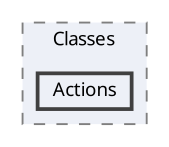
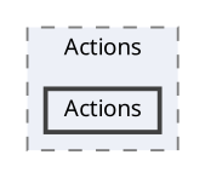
  digraph {
    compound=true
    fontname="Noto Sans"
    n1 [color=grey25 fillcolor="#edf0f7" fontname="Noto Sans" fontsize=10 height=0.2 label=Actions shape=box style="filled,bold" width=0.4]
    subgraph cluster_1 {
      bgcolor="#edf0f7"
      fontsize=10
-     label=Classes
+     label=Actions
      pencolor=grey50
      style="filled,dashed"
      n1
    }
  }
